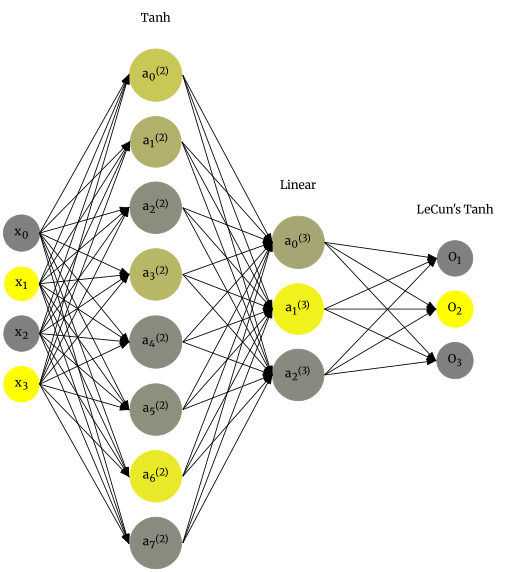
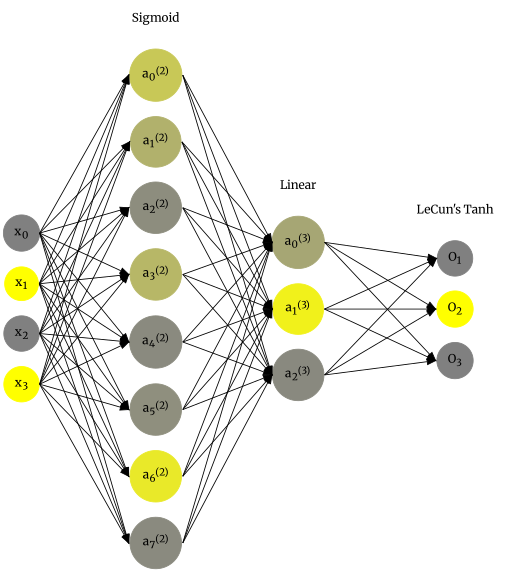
  digraph {
    rankdir=LR
    ranksep=1.4
    splines=false
    fontname=Merriweather
    node [color="0.1667, 0.0, 0.5" fillcolor="0.1667, 0.0, 0.5" shape=circle style=filled fontname=Merriweather]
    edge [headport=w style=solid tailport=e fontname=Merriweather]
    n1 [label=<x<sub>0</sub>>]
    n2 [color="0.1667, 1.0, 1.0" fillcolor="0.1667, 1.0, 1.0" label=<x<sub>1</sub>>]
    n3 [label=<x<sub>2</sub>>]
    n4 [color="0.1667, 1.0, 1.0" fillcolor="0.1667, 1.0, 1.0" label=<x<sub>3</sub>>]
    n5 [color="0.1667, 0.565075, 0.782538" fillcolor="0.1667, 0.565075, 0.782538" label=<a<sub>0</sub><sup>(2)</sup>>]
    n6 [color="0.1667, 0.389875, 0.694938" fillcolor="0.1667, 0.389875, 0.694938" label=<a<sub>1</sub><sup>(2)</sup>>]
    n7 [color="0.1667, 0.105879, 0.552940" fillcolor="0.1667, 0.105879, 0.552940" label=<a<sub>2</sub><sup>(2)</sup>>]
    n8 [color="0.1667, 0.436194, 0.718097" fillcolor="0.1667, 0.436194, 0.718097" label=<a<sub>3</sub><sup>(2)</sup>>]
    n9 [color="0.1667, 0.084776, 0.542388" fillcolor="0.1667, 0.084776, 0.542388" label=<a<sub>4</sub><sup>(2)</sup>>]
    n10 [color="0.1667, 0.124465, 0.562232" fillcolor="0.1667, 0.124465, 0.562232" label=<a<sub>5</sub><sup>(2)</sup>>]
    n11 [color="0.1667, 0.822975, 0.911487" fillcolor="0.1667, 0.822975, 0.911487" label=<a<sub>6</sub><sup>(2)</sup>>]
    n12 [color="0.1667, 0.085648, 0.542824" fillcolor="0.1667, 0.085648, 0.542824" label=<a<sub>7</sub><sup>(2)</sup>>]
    n13 [color="0.1667, 0.304062, 0.652031" fillcolor="0.1667, 0.304062, 0.652031" label=<a<sub>0</sub><sup>(3)</sup>>]
    n14 [color="0.1667, 0.888050, 0.944025" fillcolor="0.1667, 0.888050, 0.944025" label=<a<sub>1</sub><sup>(3)</sup>>]
    n15 [color="0.1667, 0.070417, 0.535208" fillcolor="0.1667, 0.070417, 0.535208" label=<a<sub>2</sub><sup>(3)</sup>>]
    n16 [label=<O<sub>1</sub>>]
    n17 [color="0.1667, 1.0, 1.0" fillcolor="0.1667, 1.0, 1.0" label=<O<sub>2</sub>>]
    n18 [label=<O<sub>3</sub>>]
-   n19 [label=Tanh shape=plaintext color="" fillcolor="" style=""]
+   n19 [label=Sigmoid shape=plaintext color="" fillcolor="" style=""]
    n20 [label=Linear shape=plaintext color="" fillcolor="" style=""]
    n21 [label="LeCun's Tanh" shape=plaintext color="" fillcolor="" style=""]
    subgraph sub_1 {
      n1
    }
    subgraph sub_2 {
      n2
    }
    subgraph sub_3 {
      n3
    }
    subgraph sub_4 {
      n4
    }
    subgraph sub_5 {
      n5
    }
    subgraph sub_6 {
      n6
    }
    subgraph sub_7 {
      n7
    }
    subgraph sub_8 {
      n8
    }
    subgraph sub_9 {
      n9
    }
    subgraph sub_10 {
      n10
    }
    subgraph sub_11 {
      n11
    }
    subgraph sub_12 {
      n12
    }
    subgraph sub_13 {
      n13
    }
    subgraph sub_14 {
      n14
    }
    subgraph sub_15 {
      n15
    }
    subgraph sub_16 {
      n16
    }
    subgraph sub_17 {
      n17
    }
    subgraph sub_18 {
      n18
    }
    subgraph sub_19 {
      rank=same
      n1
      n2
      n3
      n4
    }
    subgraph sub_20 {
      rank=same
      n5
      n6
      n7
      n8
      n9
      n10
      n11
      n12
    }
    subgraph sub_21 {
      rank=same
      n13
      n14
      n15
    }
    subgraph sub_22 {
      rank=same
      n16
      n17
      n18
    }
    subgraph sub_23 {
      rank=same
      n5
      n19
    }
    subgraph sub_24 {
      rank=same
      n13
      n20
    }
    subgraph sub_25 {
      rank=same
      n16
      n21
    }
    n1 -> n2 [style=invis]
    n1 -> n5
    n1 -> n6
    n1 -> n7
    n1 -> n8
    n1 -> n9
    n1 -> n10
    n1 -> n11
    n1 -> n12
    n2 -> n3 [style=invis]
    n2 -> n5
    n2 -> n6
    n2 -> n7
    n2 -> n8
    n2 -> n9
    n2 -> n10
    n2 -> n11
    n2 -> n12
    n3 -> n4 [style=invis]
    n3 -> n5
    n3 -> n6
    n3 -> n7
    n3 -> n8
    n3 -> n9
    n3 -> n10
    n3 -> n11
    n3 -> n12
    n4 -> n5
    n4 -> n6
    n4 -> n7
    n4 -> n8
    n4 -> n9
    n4 -> n10
    n4 -> n11
    n4 -> n12
    n5 -> n6 [style=invis]
    n5 -> n13
    n5 -> n14
    n5 -> n15
    n6 -> n7 [style=invis]
    n6 -> n13
    n6 -> n14
    n6 -> n15
    n7 -> n8 [style=invis]
    n7 -> n13
    n7 -> n14
    n7 -> n15
    n8 -> n9 [style=invis]
    n8 -> n13
    n8 -> n14
    n8 -> n15
    n9 -> n10 [style=invis]
    n9 -> n13
    n9 -> n14
    n9 -> n15
    n10 -> n11 [style=invis]
    n10 -> n13
    n10 -> n14
    n10 -> n15
    n11 -> n12 [style=invis]
    n11 -> n13
    n11 -> n14
    n11 -> n15
    n12 -> n13
    n12 -> n14
    n12 -> n15
    n13 -> n14 [style=invis]
    n13 -> n16
    n13 -> n17
    n13 -> n18
    n14 -> n15 [style=invis]
    n14 -> n16
    n14 -> n17
    n14 -> n18
    n15 -> n16
    n15 -> n17
    n15 -> n18
    n16 -> n17 [style=invis]
    n17 -> n18 [style=invis]
    n19 -> n5 [style=invis]
    n20 -> n13 [style=invis]
    n21 -> n16 [style=invis]
  }
